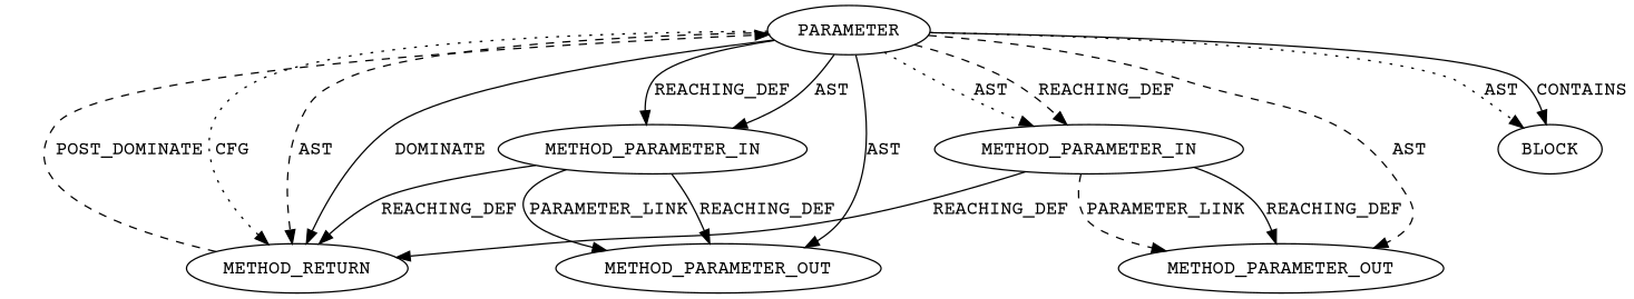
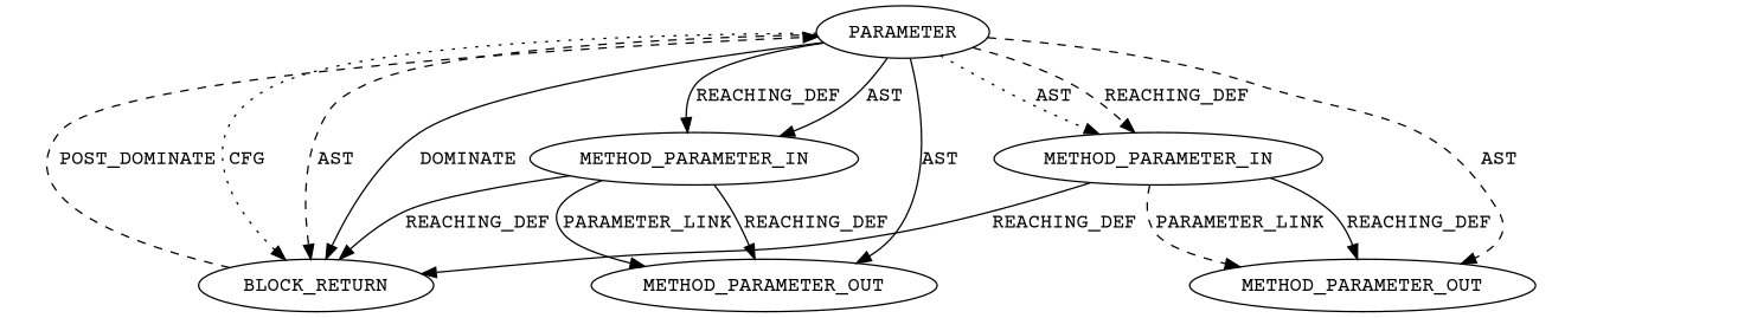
  digraph {
    fontname="Courier Prime"
    node [CODE="<empty>" ORDER=2 fontname="Courier Prime" EVALUATION_STRATEGY=BY_VALUE TYPE_FULL_NAME=ANY IS_VARIADIC=false]
    edge [fontname="Courier Prime" style=solid]
    n1 [AST_PARENT_FULL_NAME="<global>" AST_PARENT_TYPE=NAMESPACE_BLOCK FILENAME="<empty>" FULL_NAME=pr_err IS_EXTERNAL=true NAME=pr_err ORDER=0 label=PARAMETER EVALUATION_STRATEGY="" TYPE_FULL_NAME="" IS_VARIADIC=""]
-   n2 [CODE=RET label=METHOD_RETURN IS_VARIADIC=""]
+   n2 [CODE=RET label=BLOCK_RETURN IS_VARIADIC=""]
    n3 [CODE=p1 INDEX=1 NAME=p1 ORDER=1 label=METHOD_PARAMETER_OUT]
    n4 [CODE=p1 INDEX=1 NAME=p1 ORDER=1 label=METHOD_PARAMETER_IN]
-   n5 [ARGUMENT_INDEX=1 ORDER=1 label=BLOCK EVALUATION_STRATEGY="" IS_VARIADIC=""]
    n6 [CODE=p2 INDEX=2 NAME=p2 label=METHOD_PARAMETER_OUT]
    n7 [CODE=p2 INDEX=2 NAME=p2 label=METHOD_PARAMETER_IN]
    n1 -> n2 [label=CFG style=dotted]
    n1 -> n2 [label=AST style=dashed]
    n1 -> n2 [label=DOMINATE]
    n1 -> n3 [label=AST]
    n1 -> n4 [label=REACHING_DEF]
    n1 -> n4 [label=AST]
-   n1 -> n5 [label=AST style=dotted]
-   n1 -> n5 [label=CONTAINS]
    n1 -> n6 [label=AST style=dashed]
    n1 -> n7 [label=AST style=dotted]
    n1 -> n7 [label=REACHING_DEF style=dashed]
    n2 -> n1 [label=POST_DOMINATE style=dashed]
    n4 -> n2 [VARIABLE=p1 label=REACHING_DEF]
    n4 -> n3 [label=PARAMETER_LINK]
    n4 -> n3 [VARIABLE=p1 label=REACHING_DEF]
    n7 -> n2 [VARIABLE=p2 label=REACHING_DEF]
    n7 -> n6 [VARIABLE=p2 label=REACHING_DEF]
    n7 -> n6 [label=PARAMETER_LINK style=dashed]
  }
